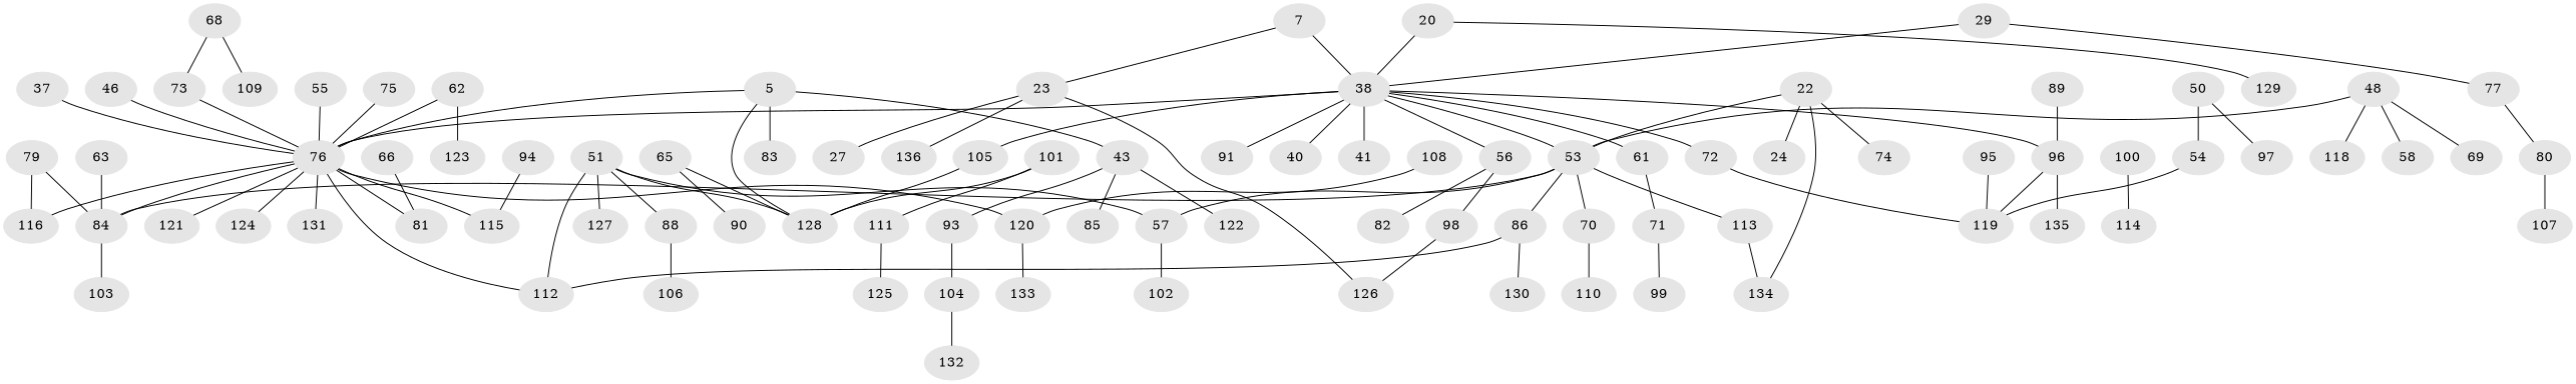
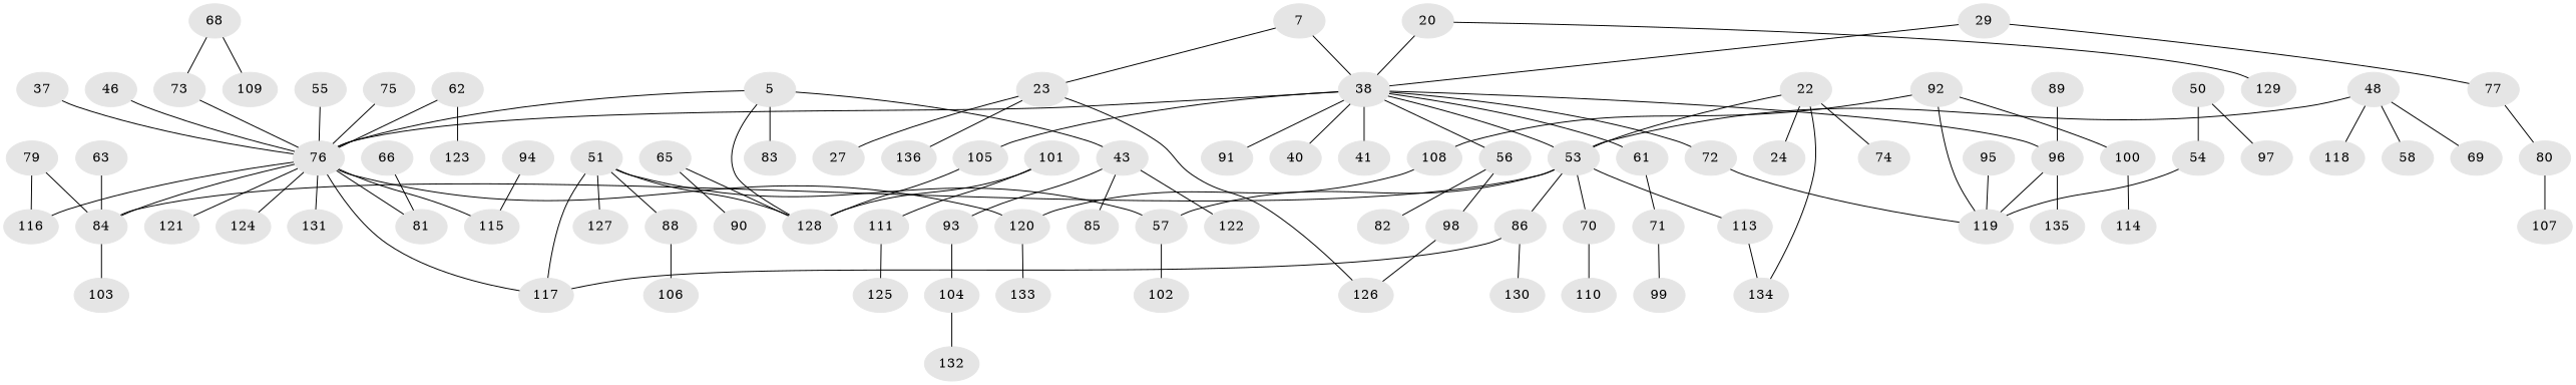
  graph {
    node [color=gray90 style=filled]
    43 [super="+12"]
    85
    93
    122
    5
    76 [super="+32+64"]
    83
    128 [super="+35"]
-   112
+   112 [label=117]
    84 [super="+18+36"]
    81 [super="+60"]
    115 [super="+87"]
    116 [super="+67"]
    120 [super="+78"]
    121
    124
    131
    7
    23
    38 [super="+1+4"]
    27
    126
    136
    53 [super="+3+10"]
    40
    41
    56
    61
    91
    96 [super="+28"]
    105
    72
    20
    129
    22 [super="+11+14+21"]
    24
    74
    134
    57
    70
    86 [super="+19"]
    113
    29
    77
    80
    37
    50 [super="+49"]
    54
    97
    82
    98
    71
    119 [super="+44"]
    135
    104
    46
    48 [super="+13+47+31"]
    58
    69
    118
    51 [super="+9"]
    88
    127
    102
    106
    110
    103
    130
    55
    99
    62
    123
    63
    65
    90
    66
    73 [super="+34"]
    68
    109
    75
    133
    107
    79
    89
+   92
    100
    108
    114
    132
    94
    95
    101
    111
    125
    43 -- 85
    43 -- 93
    43 -- 122
    93 -- 104
    5 -- 43 [weight=2]
    5 -- 76
    5 -- 83
    5 -- 128
    76 -- 112
    76 -- 84
    76 -- 81
    76 -- 115
    76 -- 116
    76 -- 120
    76 -- 121
    76 -- 124
    76 -- 131
    84 -- 103
    120 -- 133
    7 -- 23
    7 -- 38
    23 -- 27
    23 -- 126
    23 -- 136
    38 -- 76 [weight=4]
    38 -- 53 [weight=2]
    38 -- 40
    38 -- 41
    38 -- 56
    38 -- 61
    38 -- 91
    38 -- 96
    38 -- 105
    38 -- 72
    53 -- 84
    53 -- 57
    53 -- 70
    53 -- 86 [weight=2]
    53 -- 113
    56 -- 82
    56 -- 98
    61 -- 71
    96 -- 119
    96 -- 135
    105 -- 128
    72 -- 119
    20 -- 38
    20 -- 129
    22 -- 53
    22 -- 24
    22 -- 74
    22 -- 134
    57 -- 102
    70 -- 110
    86 -- 112
    86 -- 130
    113 -- 134
    29 -- 38
    29 -- 77
    77 -- 80
    80 -- 107
    37 -- 76
    50 -- 54
    50 -- 97
    54 -- 119
    98 -- 126
    71 -- 99
    104 -- 132
    46 -- 76
    48 -- 53
    48 -- 58
    48 -- 69
    48 -- 118
    51 -- 128
    51 -- 112
    51 -- 57
    51 -- 88
    51 -- 127
    88 -- 106
    55 -- 76
    62 -- 76
    62 -- 123
    63 -- 84
    65 -- 128
    65 -- 90
    66 -- 81
    73 -- 76
    68 -- 73
    68 -- 109
    75 -- 76
    79 -- 84
    79 -- 116
    89 -- 96
+   92 -- 119
+   92 -- 100
+   92 -- 108
    100 -- 114
    108 -- 120
    94 -- 115
    95 -- 119
    101 -- 128
    101 -- 111
    111 -- 125
  }
